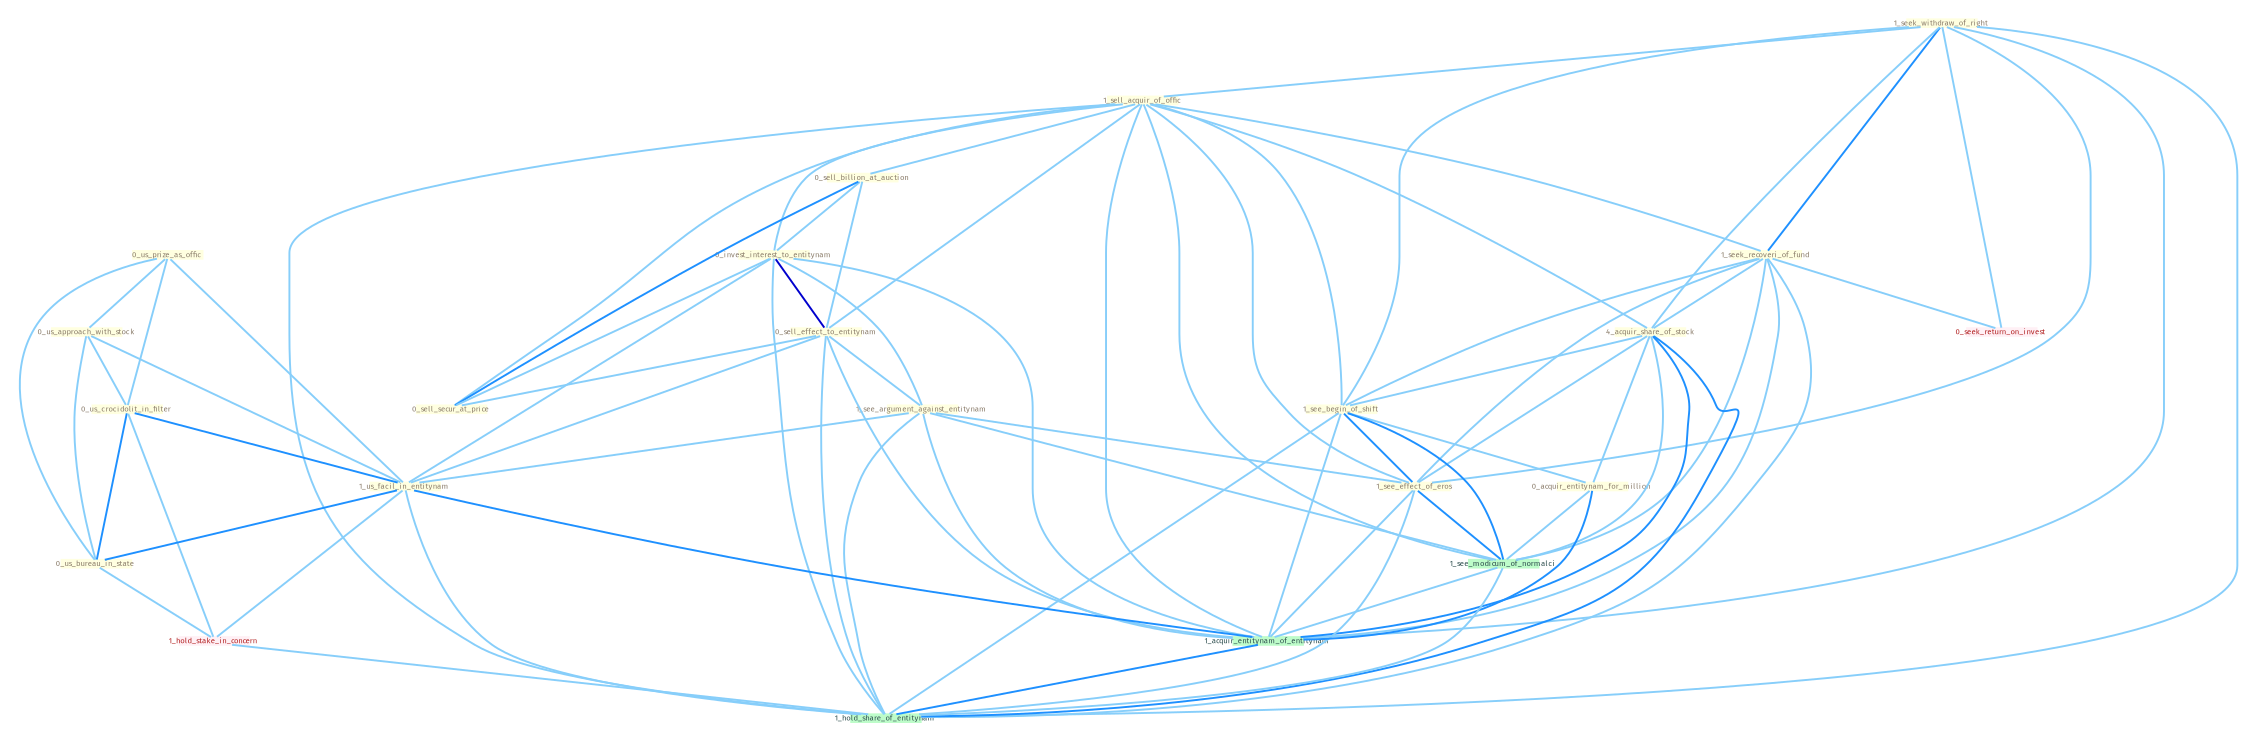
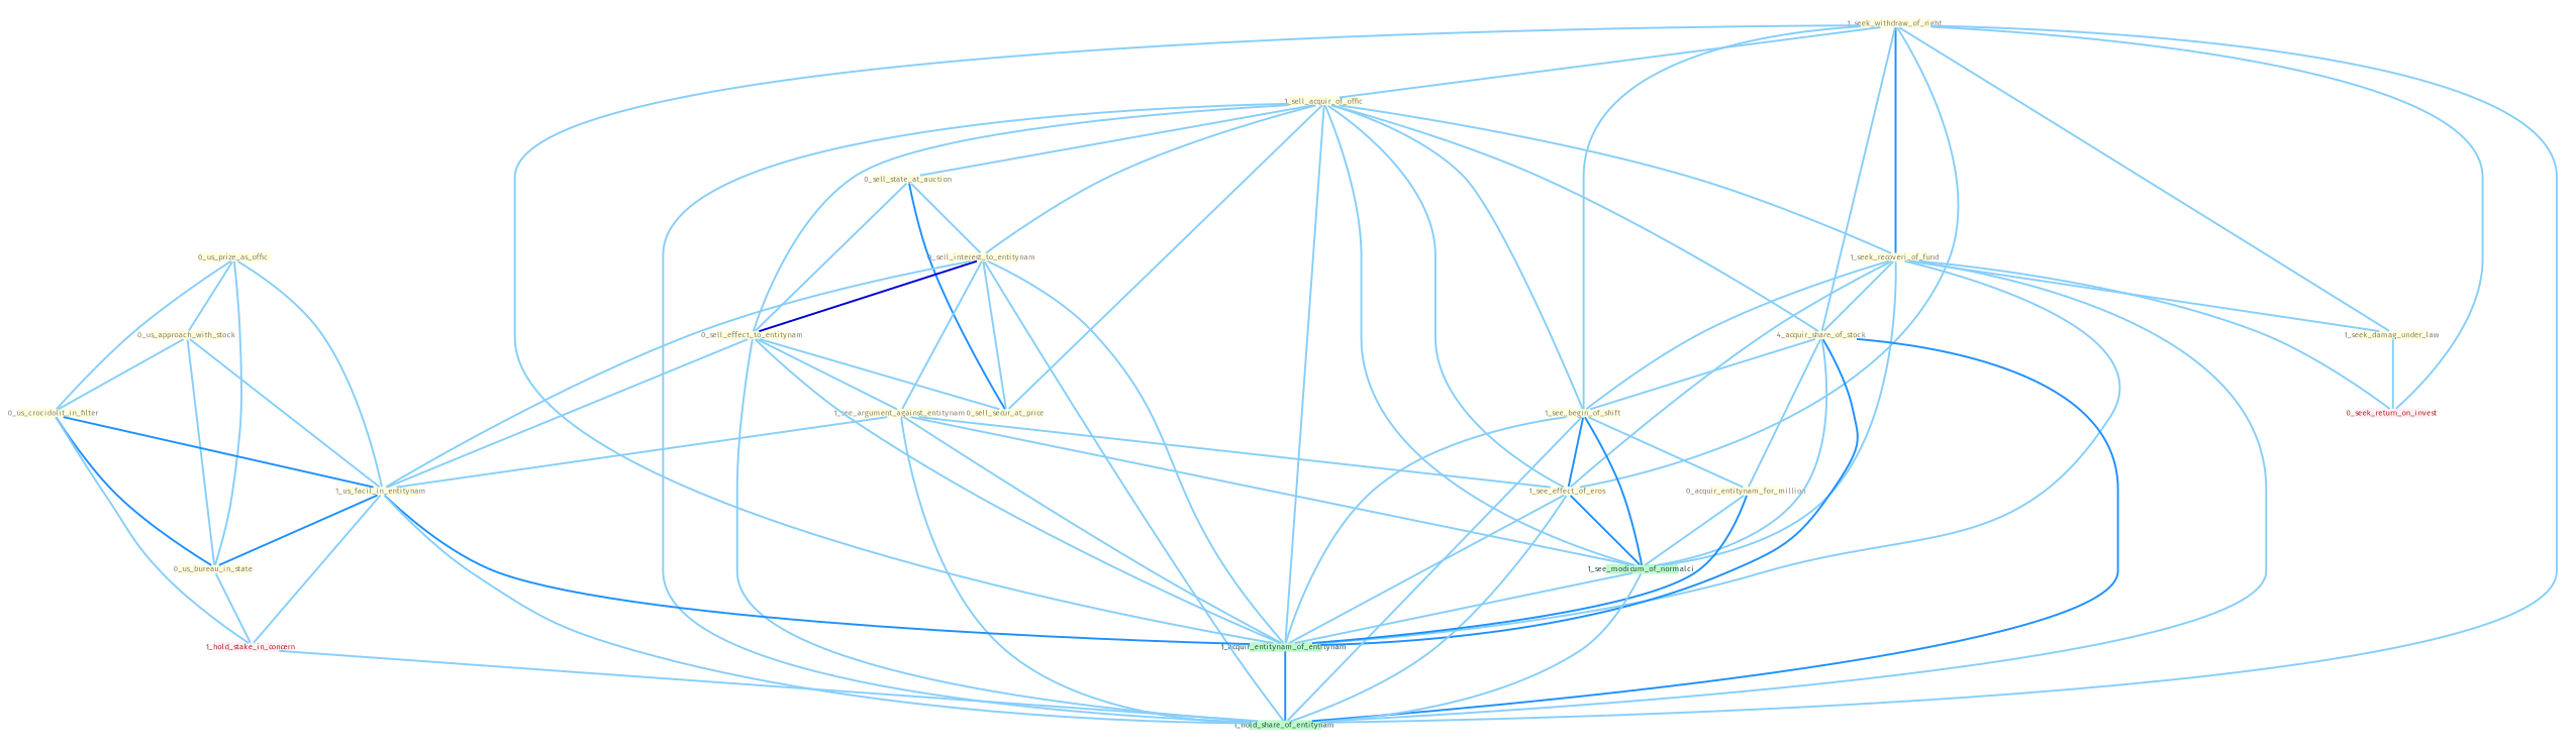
  graph {
    fontname="Fira Sans"
    node [color="#ffffe0" fixedsize=true fontcolor="#8b7d6b" fontname="Fira Sans" fontsize=4 shape=polygon style=filled]
    edge [color="#87cefa" fontname="Fira Sans" w=1]
    n1 [height=.06 label="0_us_prize_as_offic" width=.5]
    n2 [height=.06 label="0_us_approach_with_stock" width=.5]
    "1_seek_withdraw_of_right " [height=.06 width=.5]
    n4 [height=.06 label="1_sell_acquir_of_offic" width=.5]
-   "0_sell_billion_at_auction " [height=.06 width=.5]
-   "0_sell_interest_to_entitynam " [height=.06 width=.5 label="0_invest_interest_to_entitynam"]
+   "0_sell_billion_at_auction " [height=.06 width=.5 label="0_sell_state_at_auction"]
+   "0_sell_interest_to_entitynam " [height=.06 width=.5]
    "1_seek_recoveri_of_fund " [height=.06 width=.5]
    n8 [height=.06 label="4_acquir_share_of_stock" width=.5]
    n9 [height=.06 label="0_sell_effect_to_entitynam" width=.5]
    "1_see_begin_of_shift " [height=.06 width=.5]
    "1_see_argument_against_entitynam " [height=.06 width=.5]
    "1_see_effect_of_eros " [height=.06 width=.5]
    "0_acquir_entitynam_for_million " [height=.06 width=.5]
    "0_us_crocidolit_in_filter " [height=.06 width=.5]
+   "1_seek_damag_under_law " [height=.06 width=.5]
    "0_sell_secur_at_price " [height=.06 width=.5]
    "1_us_facil_in_entitynam " [height=.06 width=.5]
    "0_us_bureau_in_state " [height=.06 width=.5]
    "1_hold_stake_in_concern " [color="#fff0f5" fontcolor="#b22222" height=.06 width=.5]
    "0_seek_return_on_invest " [color="#fff0f5" fontcolor="#b22222" height=.06 width=.5]
    "1_acquir_entitynam_of_entitynam " [color="#BDFCC9" fontcolor="#2f4f4f" height=.06 width=.5]
    "1_hold_share_of_entitynam " [color="#BDFCC9" fontcolor="#2f4f4f" height=.06 width=.5]
    "1_see_modicum_of_normalci " [color="#BDFCC9" fontcolor="#2f4f4f" height=.06 width=.5]
    subgraph sub_1 {
      n1
      n2
      "1_seek_withdraw_of_right "
      n4
      "0_sell_billion_at_auction "
      "0_sell_interest_to_entitynam "
      "1_seek_recoveri_of_fund "
      n8
      n9
      "1_see_begin_of_shift "
      "1_see_argument_against_entitynam "
      "1_see_effect_of_eros "
      "0_acquir_entitynam_for_million "
      "0_us_crocidolit_in_filter "
+     "1_seek_damag_under_law "
      "0_sell_secur_at_price "
      "1_us_facil_in_entitynam "
      "0_us_bureau_in_state "
    }
    subgraph sub_2 {
      "1_hold_stake_in_concern "
      "0_seek_return_on_invest "
    }
    n1 -- n2
    n1 -- "0_us_crocidolit_in_filter "
    n1 -- "1_us_facil_in_entitynam "
    n1 -- "0_us_bureau_in_state "
    n2 -- "0_us_crocidolit_in_filter "
    n2 -- "1_us_facil_in_entitynam "
    n2 -- "0_us_bureau_in_state "
    "1_seek_withdraw_of_right " -- n4
    "1_seek_withdraw_of_right " -- "1_seek_recoveri_of_fund " [color="#1e90ff" w=2]
    "1_seek_withdraw_of_right " -- n8
    "1_seek_withdraw_of_right " -- "1_see_begin_of_shift "
    "1_seek_withdraw_of_right " -- "1_see_effect_of_eros "
+   "1_seek_withdraw_of_right " -- "1_seek_damag_under_law "
    "1_seek_withdraw_of_right " -- "0_seek_return_on_invest "
    "1_seek_withdraw_of_right " -- "1_acquir_entitynam_of_entitynam "
    "1_seek_withdraw_of_right " -- "1_hold_share_of_entitynam "
    n4 -- "0_sell_billion_at_auction "
    n4 -- "0_sell_interest_to_entitynam "
    n4 -- "1_seek_recoveri_of_fund "
    n4 -- n8
    n4 -- n9
    n4 -- "1_see_begin_of_shift "
    n4 -- "1_see_effect_of_eros "
    n4 -- "0_sell_secur_at_price "
    n4 -- "1_acquir_entitynam_of_entitynam "
    n4 -- "1_hold_share_of_entitynam "
    n4 -- "1_see_modicum_of_normalci "
    "0_sell_billion_at_auction " -- "0_sell_interest_to_entitynam "
    "0_sell_billion_at_auction " -- n9
    "0_sell_billion_at_auction " -- "0_sell_secur_at_price " [color="#1e90ff" w=2]
    "0_sell_interest_to_entitynam " -- n9 [color="#0000cd" w=3]
    "0_sell_interest_to_entitynam " -- "1_see_argument_against_entitynam "
    "0_sell_interest_to_entitynam " -- "0_sell_secur_at_price "
    "0_sell_interest_to_entitynam " -- "1_us_facil_in_entitynam "
    "0_sell_interest_to_entitynam " -- "1_acquir_entitynam_of_entitynam "
    "0_sell_interest_to_entitynam " -- "1_hold_share_of_entitynam "
    "1_seek_recoveri_of_fund " -- n8
    "1_seek_recoveri_of_fund " -- "1_see_begin_of_shift "
    "1_seek_recoveri_of_fund " -- "1_see_effect_of_eros "
+   "1_seek_recoveri_of_fund " -- "1_seek_damag_under_law "
    "1_seek_recoveri_of_fund " -- "0_seek_return_on_invest "
    "1_seek_recoveri_of_fund " -- "1_acquir_entitynam_of_entitynam "
    "1_seek_recoveri_of_fund " -- "1_hold_share_of_entitynam "
    "1_seek_recoveri_of_fund " -- "1_see_modicum_of_normalci "
    n8 -- "1_see_begin_of_shift "
-   n8 -- "1_see_effect_of_eros "
    n8 -- "0_acquir_entitynam_for_million "
    n8 -- "1_acquir_entitynam_of_entitynam " [color="#1e90ff" w=2]
    n8 -- "1_hold_share_of_entitynam " [color="#1e90ff" w=2]
    n8 -- "1_see_modicum_of_normalci "
    n9 -- "1_see_argument_against_entitynam "
    n9 -- "0_sell_secur_at_price "
    n9 -- "1_us_facil_in_entitynam "
    n9 -- "1_acquir_entitynam_of_entitynam "
    n9 -- "1_hold_share_of_entitynam "
    "1_see_begin_of_shift " -- "1_see_effect_of_eros " [color="#1e90ff" w=2]
    "1_see_begin_of_shift " -- "0_acquir_entitynam_for_million "
    "1_see_begin_of_shift " -- "1_acquir_entitynam_of_entitynam "
    "1_see_begin_of_shift " -- "1_hold_share_of_entitynam "
    "1_see_begin_of_shift " -- "1_see_modicum_of_normalci " [color="#1e90ff" w=2]
    "1_see_argument_against_entitynam " -- "1_see_effect_of_eros "
    "1_see_argument_against_entitynam " -- "1_us_facil_in_entitynam "
    "1_see_argument_against_entitynam " -- "1_acquir_entitynam_of_entitynam "
    "1_see_argument_against_entitynam " -- "1_hold_share_of_entitynam "
    "1_see_argument_against_entitynam " -- "1_see_modicum_of_normalci "
    "1_see_effect_of_eros " -- "1_acquir_entitynam_of_entitynam "
    "1_see_effect_of_eros " -- "1_hold_share_of_entitynam "
    "1_see_effect_of_eros " -- "1_see_modicum_of_normalci " [color="#1e90ff" w=2]
    "0_acquir_entitynam_for_million " -- "1_acquir_entitynam_of_entitynam " [color="#1e90ff" w=2]
    "0_acquir_entitynam_for_million " -- "1_see_modicum_of_normalci "
    "0_us_crocidolit_in_filter " -- "1_us_facil_in_entitynam " [color="#1e90ff" w=2]
    "0_us_crocidolit_in_filter " -- "0_us_bureau_in_state " [color="#1e90ff" w=2]
    "0_us_crocidolit_in_filter " -- "1_hold_stake_in_concern "
+   "1_seek_damag_under_law " -- "0_seek_return_on_invest "
    "1_us_facil_in_entitynam " -- "0_us_bureau_in_state " [color="#1e90ff" w=2]
    "1_us_facil_in_entitynam " -- "1_hold_stake_in_concern "
    "1_us_facil_in_entitynam " -- "1_acquir_entitynam_of_entitynam " [color="#1e90ff"]
    "1_us_facil_in_entitynam " -- "1_hold_share_of_entitynam "
    "0_us_bureau_in_state " -- "1_hold_stake_in_concern "
    "1_hold_stake_in_concern " -- "1_hold_share_of_entitynam "
    "1_acquir_entitynam_of_entitynam " -- "1_hold_share_of_entitynam " [color="#1e90ff" w=2]
    "1_see_modicum_of_normalci " -- "1_acquir_entitynam_of_entitynam "
    "1_see_modicum_of_normalci " -- "1_hold_share_of_entitynam "
  }
